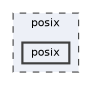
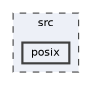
  digraph {
    compound=true
    n1 [color=grey25 fillcolor="#edf0f7" fontname=Helvetica fontsize=10 height=0.2 label=posix shape=box style="filled,bold" width=0.4]
    subgraph cluster_1 {
      bgcolor="#edf0f7"
      fontname=Helvetica
      fontsize=10
-     label=posix
+     label=src
      pencolor=grey25
      style="filled,dashed"
      n1
    }
  }
